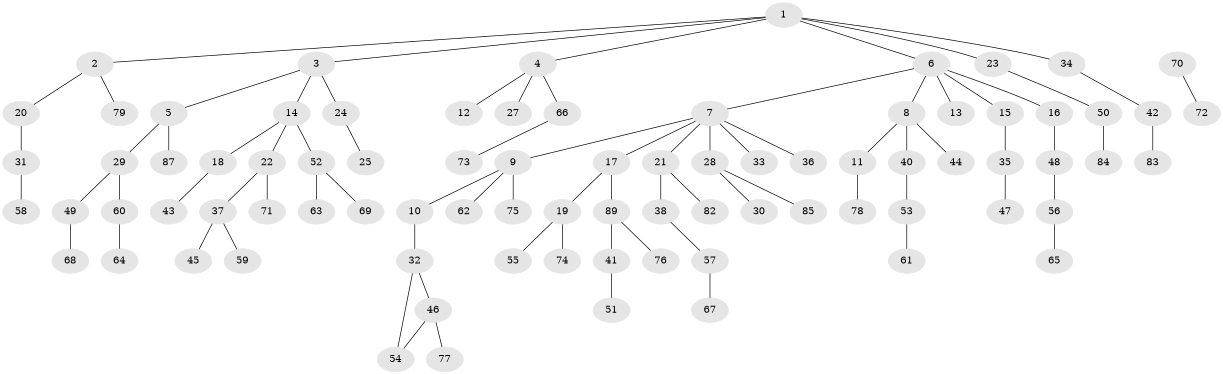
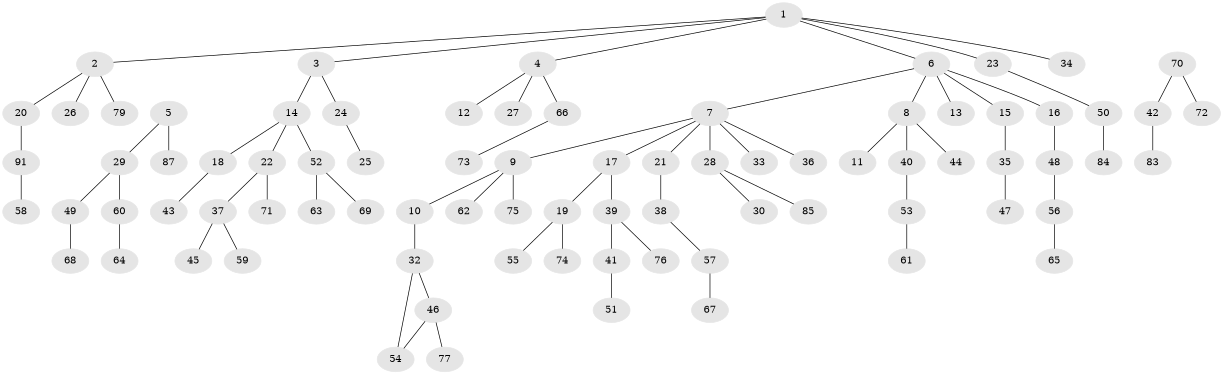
  graph {
    node [color=gray90 style=filled]
    1
    2
    3
    4
    6
    23
    34
    20
+   26
    79
    5
    14
    24
    12
    27
    66
    7
    8
    13
    15
    16
    50
    42
-   31
+   31 [label=91]
    29
    n26 [label=87]
    18
    22
    52
    25
    73
    49
    60
    9
    17
    21
    28
    33
    36
    11
    40
    44
    35
    48
    10
    62
    75
    19
-   39 [label=89]
+   39
    38
-   82
    30
    n53 [label=85]
-   78
    53
    32
    46
    54
    43
    37
    71
    63
    69
    47
    56
    55
    74
    41
    76
    58
    57
    45
    59
    84
    68
    64
    77
    83
    67
    51
    61
    70
    72
    65
    1 -- 2
    1 -- 3
    1 -- 4
    1 -- 6
    1 -- 23
    1 -- 34
    2 -- 20
+   2 -- 26
    2 -- 79
-   3 -- 5
    3 -- 14
    3 -- 24
    4 -- 12
    4 -- 27
    4 -- 66
    6 -- 7
    6 -- 8
    6 -- 13
    6 -- 15
    6 -- 16
    23 -- 50
-   34 -- 42
+   70 -- 42
    20 -- 31
    5 -- 29
    5 -- n26
    14 -- 18
    14 -- 22
    14 -- 52
    24 -- 25
    66 -- 73
    7 -- 9
    7 -- 17
    7 -- 21
    7 -- 28
    7 -- 33
    7 -- 36
    8 -- 11
    8 -- 40
    8 -- 44
    15 -- 35
    16 -- 48
    50 -- 84
    42 -- 83
    31 -- 58
    29 -- 49
    29 -- 60
    18 -- 43
    22 -- 37
    22 -- 71
    52 -- 63
    52 -- 69
    49 -- 68
    60 -- 64
    9 -- 10
    9 -- 62
    9 -- 75
    17 -- 19
    17 -- 39
    21 -- 38
-   21 -- 82
    28 -- 30
    28 -- n53
-   11 -- 78
    40 -- 53
    35 -- 47
    48 -- 56
    10 -- 32
    19 -- 55
    19 -- 74
    39 -- 41
    39 -- 76
    38 -- 57
    53 -- 61
    32 -- 46
    32 -- 54
    46 -- 54
    46 -- 77
    37 -- 45
    37 -- 59
    56 -- 65
    41 -- 51
    57 -- 67
    70 -- 72
  }
